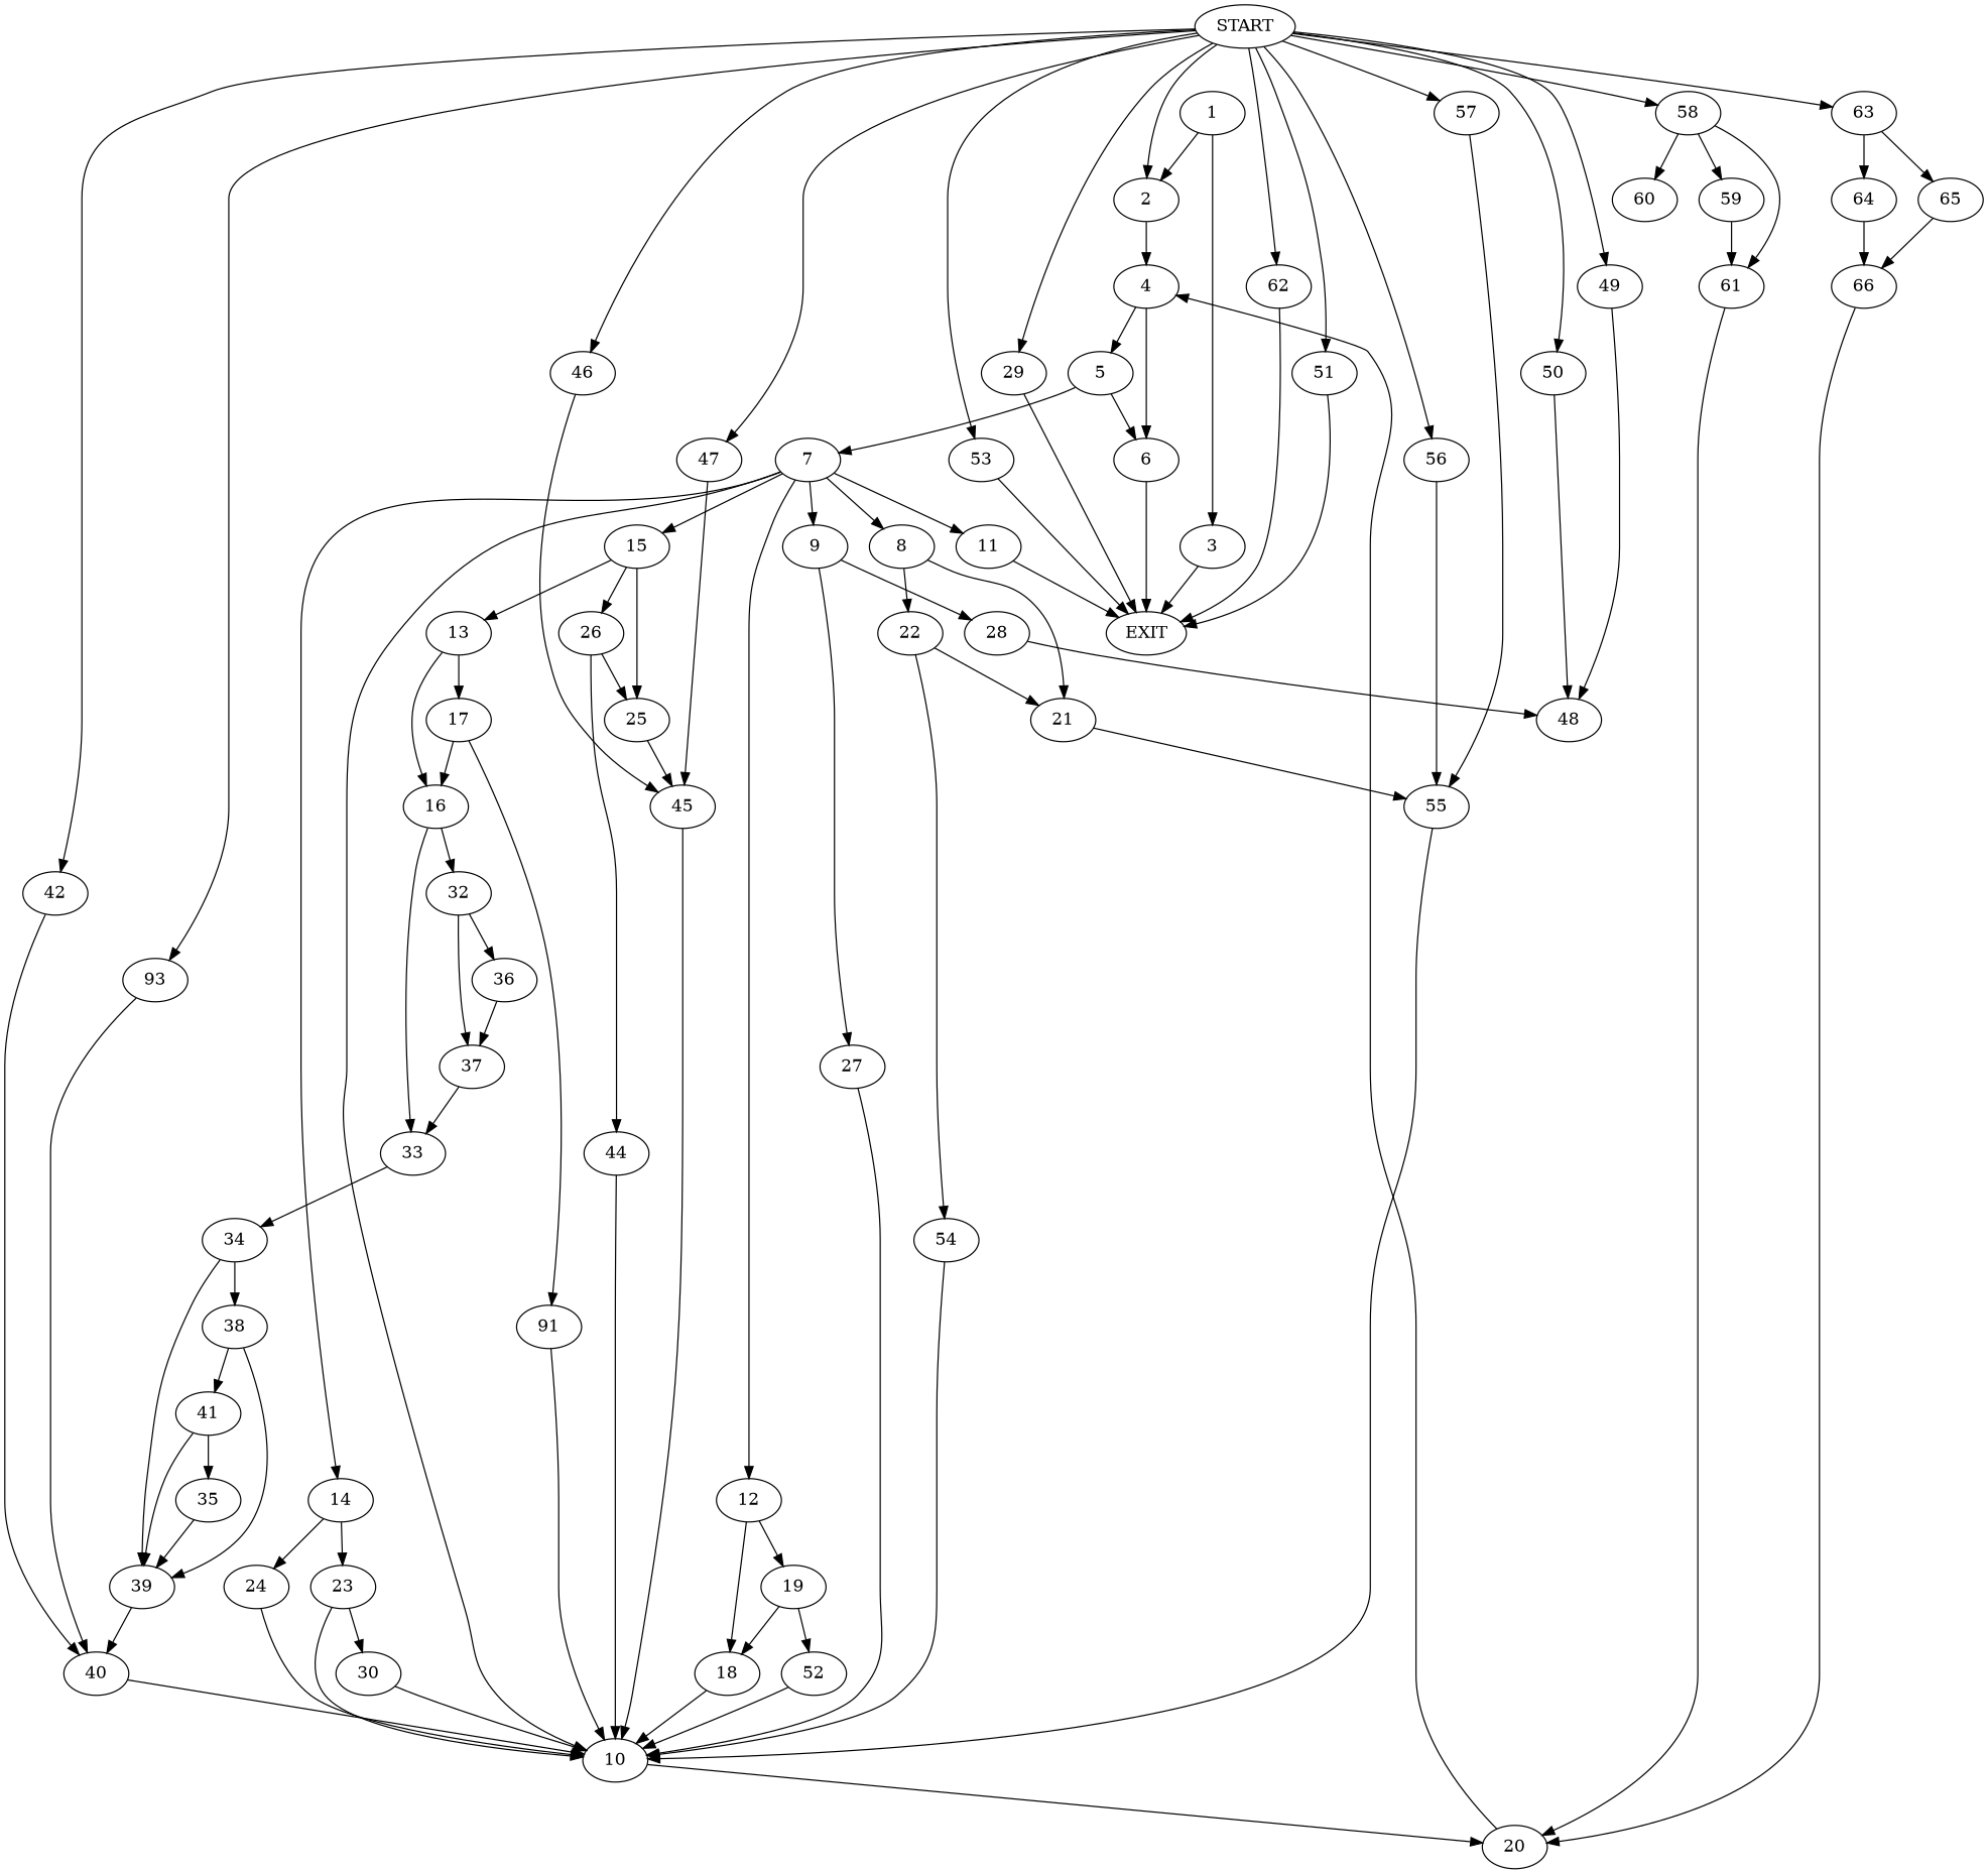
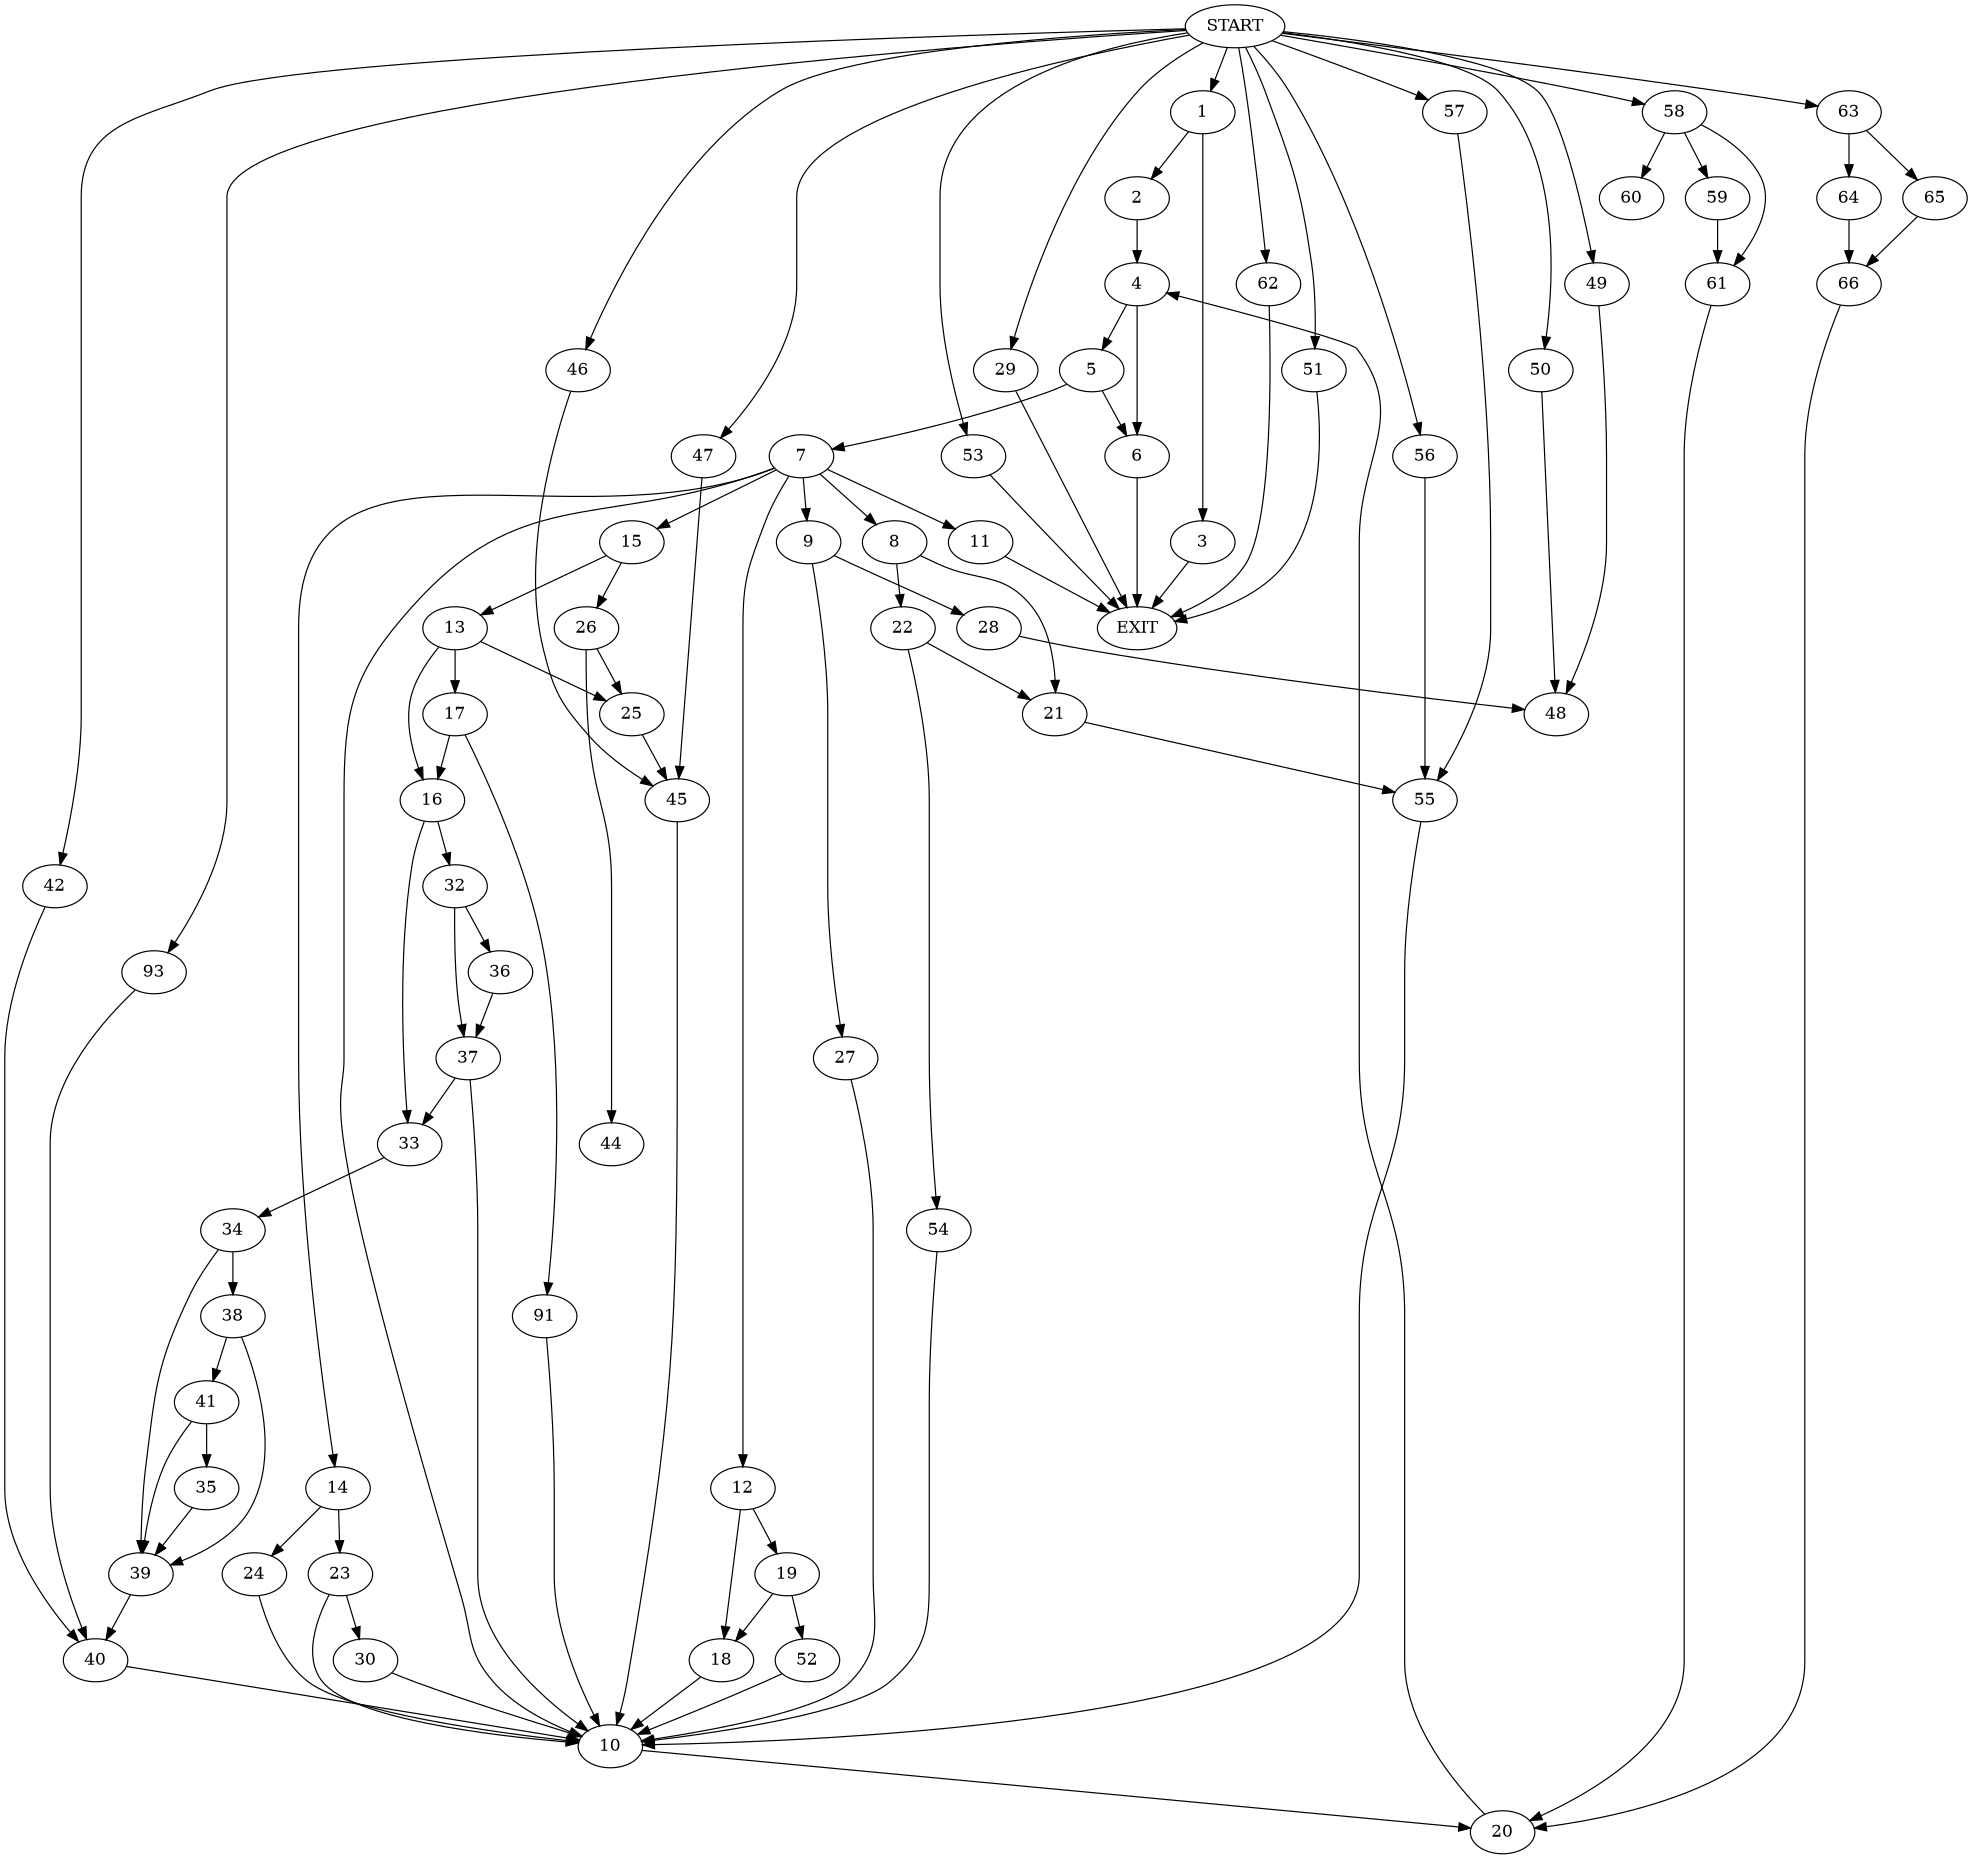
  digraph {
    n1 [label=START]
    1
    29
    42
    n5 [label=93]
    46
    47
    49
    50
    51
    53
    56
    57
    58
    62
    63
    2
    3
    n19 [label=EXIT]
    40
    45
    48
    55
    59
    60
    61
    64
    65
    4
    5
    6
    7
    8
    9
    10
    11
    12
    14
    15
    21
    22
    27
    28
    20
    18
    19
    13
    16
    17
    23
    24
    25
    26
    54
    52
    32
    33
    n58 [label=91]
    30
    44
    36
    37
    34
    38
    39
    35
    41
    66
-   n1 -> 2
+   n1 -> 1
    n1 -> 29
    n1 -> 42
    n1 -> n5
    n1 -> 46
    n1 -> 47
    n1 -> 49
    n1 -> 50
    n1 -> 51
    n1 -> 53
    n1 -> 56
    n1 -> 57
    n1 -> 58
    n1 -> 62
    n1 -> 63
    1 -> 2
    1 -> 3
    29 -> n19
    42 -> 40
    n5 -> 40
    46 -> 45
    47 -> 45
    49 -> 48
    50 -> 48
    51 -> n19
    53 -> n19
    56 -> 55
    57 -> 55
    58 -> 59
    58 -> 60
    58 -> 61
    62 -> n19
    63 -> 64
    63 -> 65
    2 -> 4
    3 -> n19
    40 -> 10
    45 -> 10
    55 -> 10
    59 -> 61
    61 -> 20
    64 -> 66
    65 -> 66
    4 -> 5
    4 -> 6
    5 -> 6
    5 -> 7
    6 -> n19
    7 -> 8
    7 -> 9
    7 -> 10
    7 -> 11
    7 -> 12
    7 -> 14
    7 -> 15
    8 -> 21
    8 -> 22
    9 -> 27
    9 -> 28
    10 -> 20
    11 -> n19
    12 -> 18
    12 -> 19
    14 -> 23
    14 -> 24
    15 -> 13
-   15 -> 25
+   13 -> 25
    15 -> 26
    21 -> 55
    22 -> 21
    22 -> 54
    27 -> 10
    28 -> 48
    20 -> 4
    18 -> 10
    19 -> 18
    19 -> 52
    13 -> 16
    13 -> 17
    16 -> 32
    16 -> 33
    17 -> 16
    17 -> n58
    23 -> 10
    23 -> 30
    24 -> 10
    25 -> 45
    26 -> 25
    26 -> 44
    54 -> 10
    52 -> 10
    32 -> 36
    32 -> 37
    33 -> 34
    n58 -> 10
    30 -> 10
-   44 -> 10
+   37 -> 10
    36 -> 37
    37 -> 33
    34 -> 38
    34 -> 39
    38 -> 39
    38 -> 41
    39 -> 40
    35 -> 39
    41 -> 39
    41 -> 35
    66 -> 20
  }
